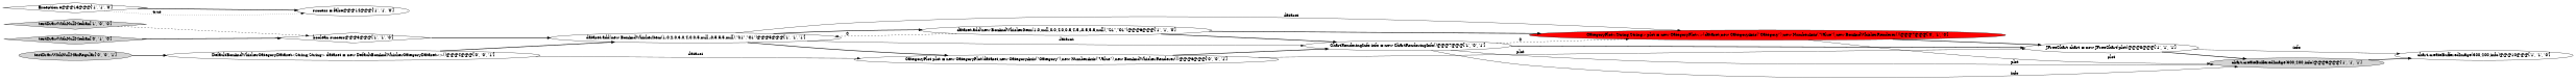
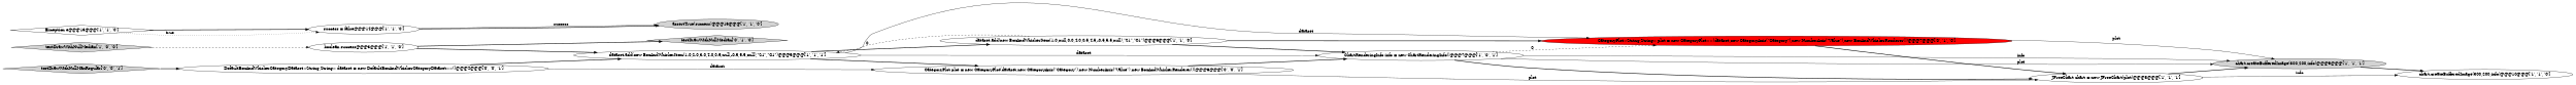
  digraph {
    rankdir=LR
    node [fillcolor=white shape=ellipse style=filled]
    edge [style=bold]
-   n1 [label="boolean success@@@3@@@['1', '1', '0']" shape=diamond]
+   n1 [label="boolean success@@@3@@@['1', '1', '0']"]
    n2 [label="dataset.add(new BoxAndWhiskerItem(1.0,2.0,3.0,4.0,0.5,null,-0.5,5.5,null),\"S1\",\"C1\")@@@5@@@['1', '1', '1']"]
    n3 [label="dataset.add(new BoxAndWhiskerItem(1.0,null,0.0,4.0,0.5,4.5,-0.5,5.5,null),\"S1\",\"C1\")@@@6@@@['1', '1', '0']"]
    n4 [fillcolor=red label="CategoryPlot<String,String> plot = new CategoryPlot<>(dataset,new CategoryAxis(\"Category\"),new NumberAxis(\"Value\"),new BoxAndWhiskerRenderer())@@@7@@@['0', '1', '0']"]
    n5 [label="ChartRenderingInfo info = new ChartRenderingInfo()@@@7@@@['1', '0', '1']"]
    n6 [label="CategoryPlot plot = new CategoryPlot(dataset,new CategoryAxis(\"Category\"),new NumberAxis(\"Value\"),new BoxAndWhiskerRenderer())@@@6@@@['0', '0', '1']"]
-   n7 [fillcolor=lightgray label="testDrawWithNullMaxRegular['0', '0', '1']"]
+   n7 [fillcolor=lightgray label="testDrawWithNullMaxRegular['0', '0', '1']" shape=diamond]
    n8 [label="DefaultBoxAndWhiskerCategoryDataset<String,String> dataset = new DefaultBoxAndWhiskerCategoryDataset<>()@@@4@@@['0', '0', '1']"]
    n9 [fillcolor=lightgray label="testDrawWithNullMedian['1', '0', '0']" shape=diamond]
    n10 [label="JFreeChart chart = new JFreeChart(plot)@@@8@@@['1', '1', '1']"]
    n11 [fillcolor=lightgray label="chart.createBufferedImage(300,200,info)@@@9@@@['1', '1', '1']"]
    n12 [label="chart.createBufferedImage(300,200,info)@@@10@@@['1', '1', '0']"]
    n13 [label="success = false@@@14@@@['1', '1', '0']"]
+   n14 [fillcolor=lightgray label="assertTrue(success)@@@16@@@['1', '1', '0']"]
    n15 [label="Exception e@@@13@@@['1', '1', '0']" shape=diamond]
    n16 [fillcolor=lightgray label="testDrawWithNullMedian['0', '1', '0']" shape=diamond]
    n1 -> n2
    n2 -> n3
    n2 -> n4 [label=dataset style=solid]
    n2 -> n5 [label=dataset style=solid]
    n2 -> n6
    n3 -> n2 [label=0 style=dashed]
    n3 -> n4
    n3 -> n5
    n4 -> n10
    n4 -> n11 [label=plot style=solid]
    n5 -> n4 [label=0 style=dashed]
    n5 -> n10
    n5 -> n11 [label=plot style=solid]
    n5 -> n11 [label=info style=solid]
    n6 -> n5
    n6 -> n10 [label=plot style=solid]
    n7 -> n8
    n8 -> n2
    n8 -> n6 [label=dataset style=solid]
    n9 -> n1 [style=dashed]
    n10 -> n11
    n10 -> n12 [label=info style=solid]
    n11 -> n12
+   n13 -> n14 [label=success style=solid]
+   n13 -> n14
    n15 -> n13
    n15 -> n13 [label=true style=dotted]
-   n16 -> n1
+   n1 -> n16
  }
